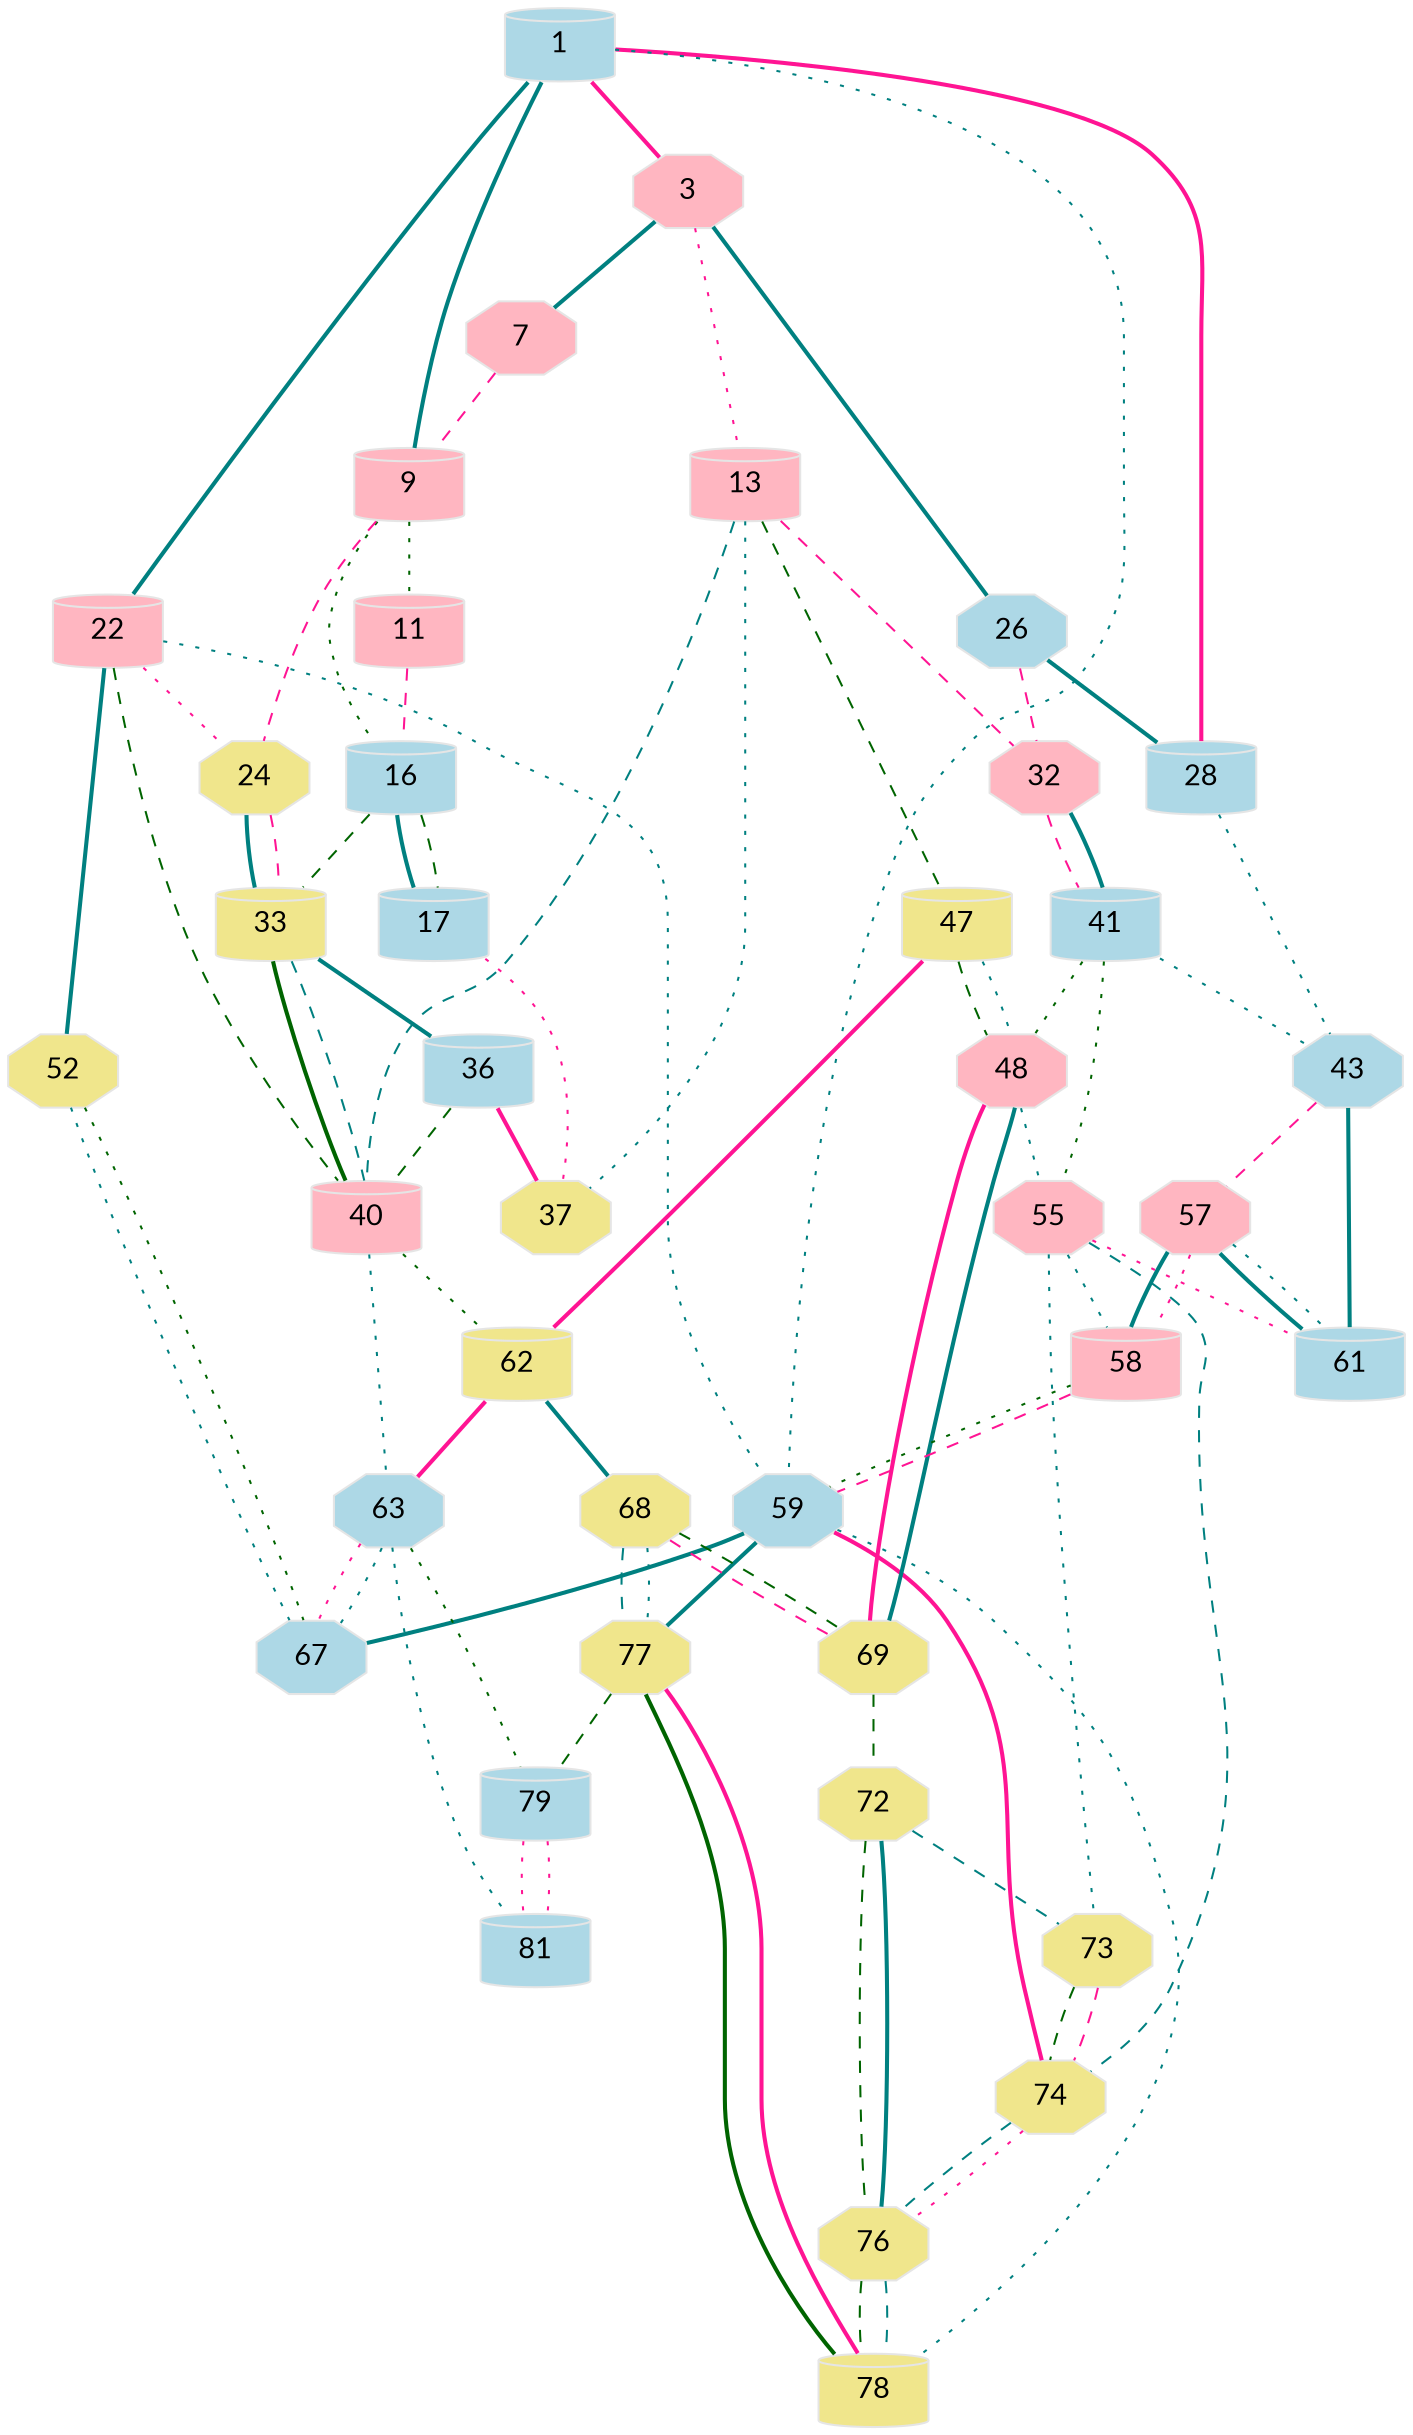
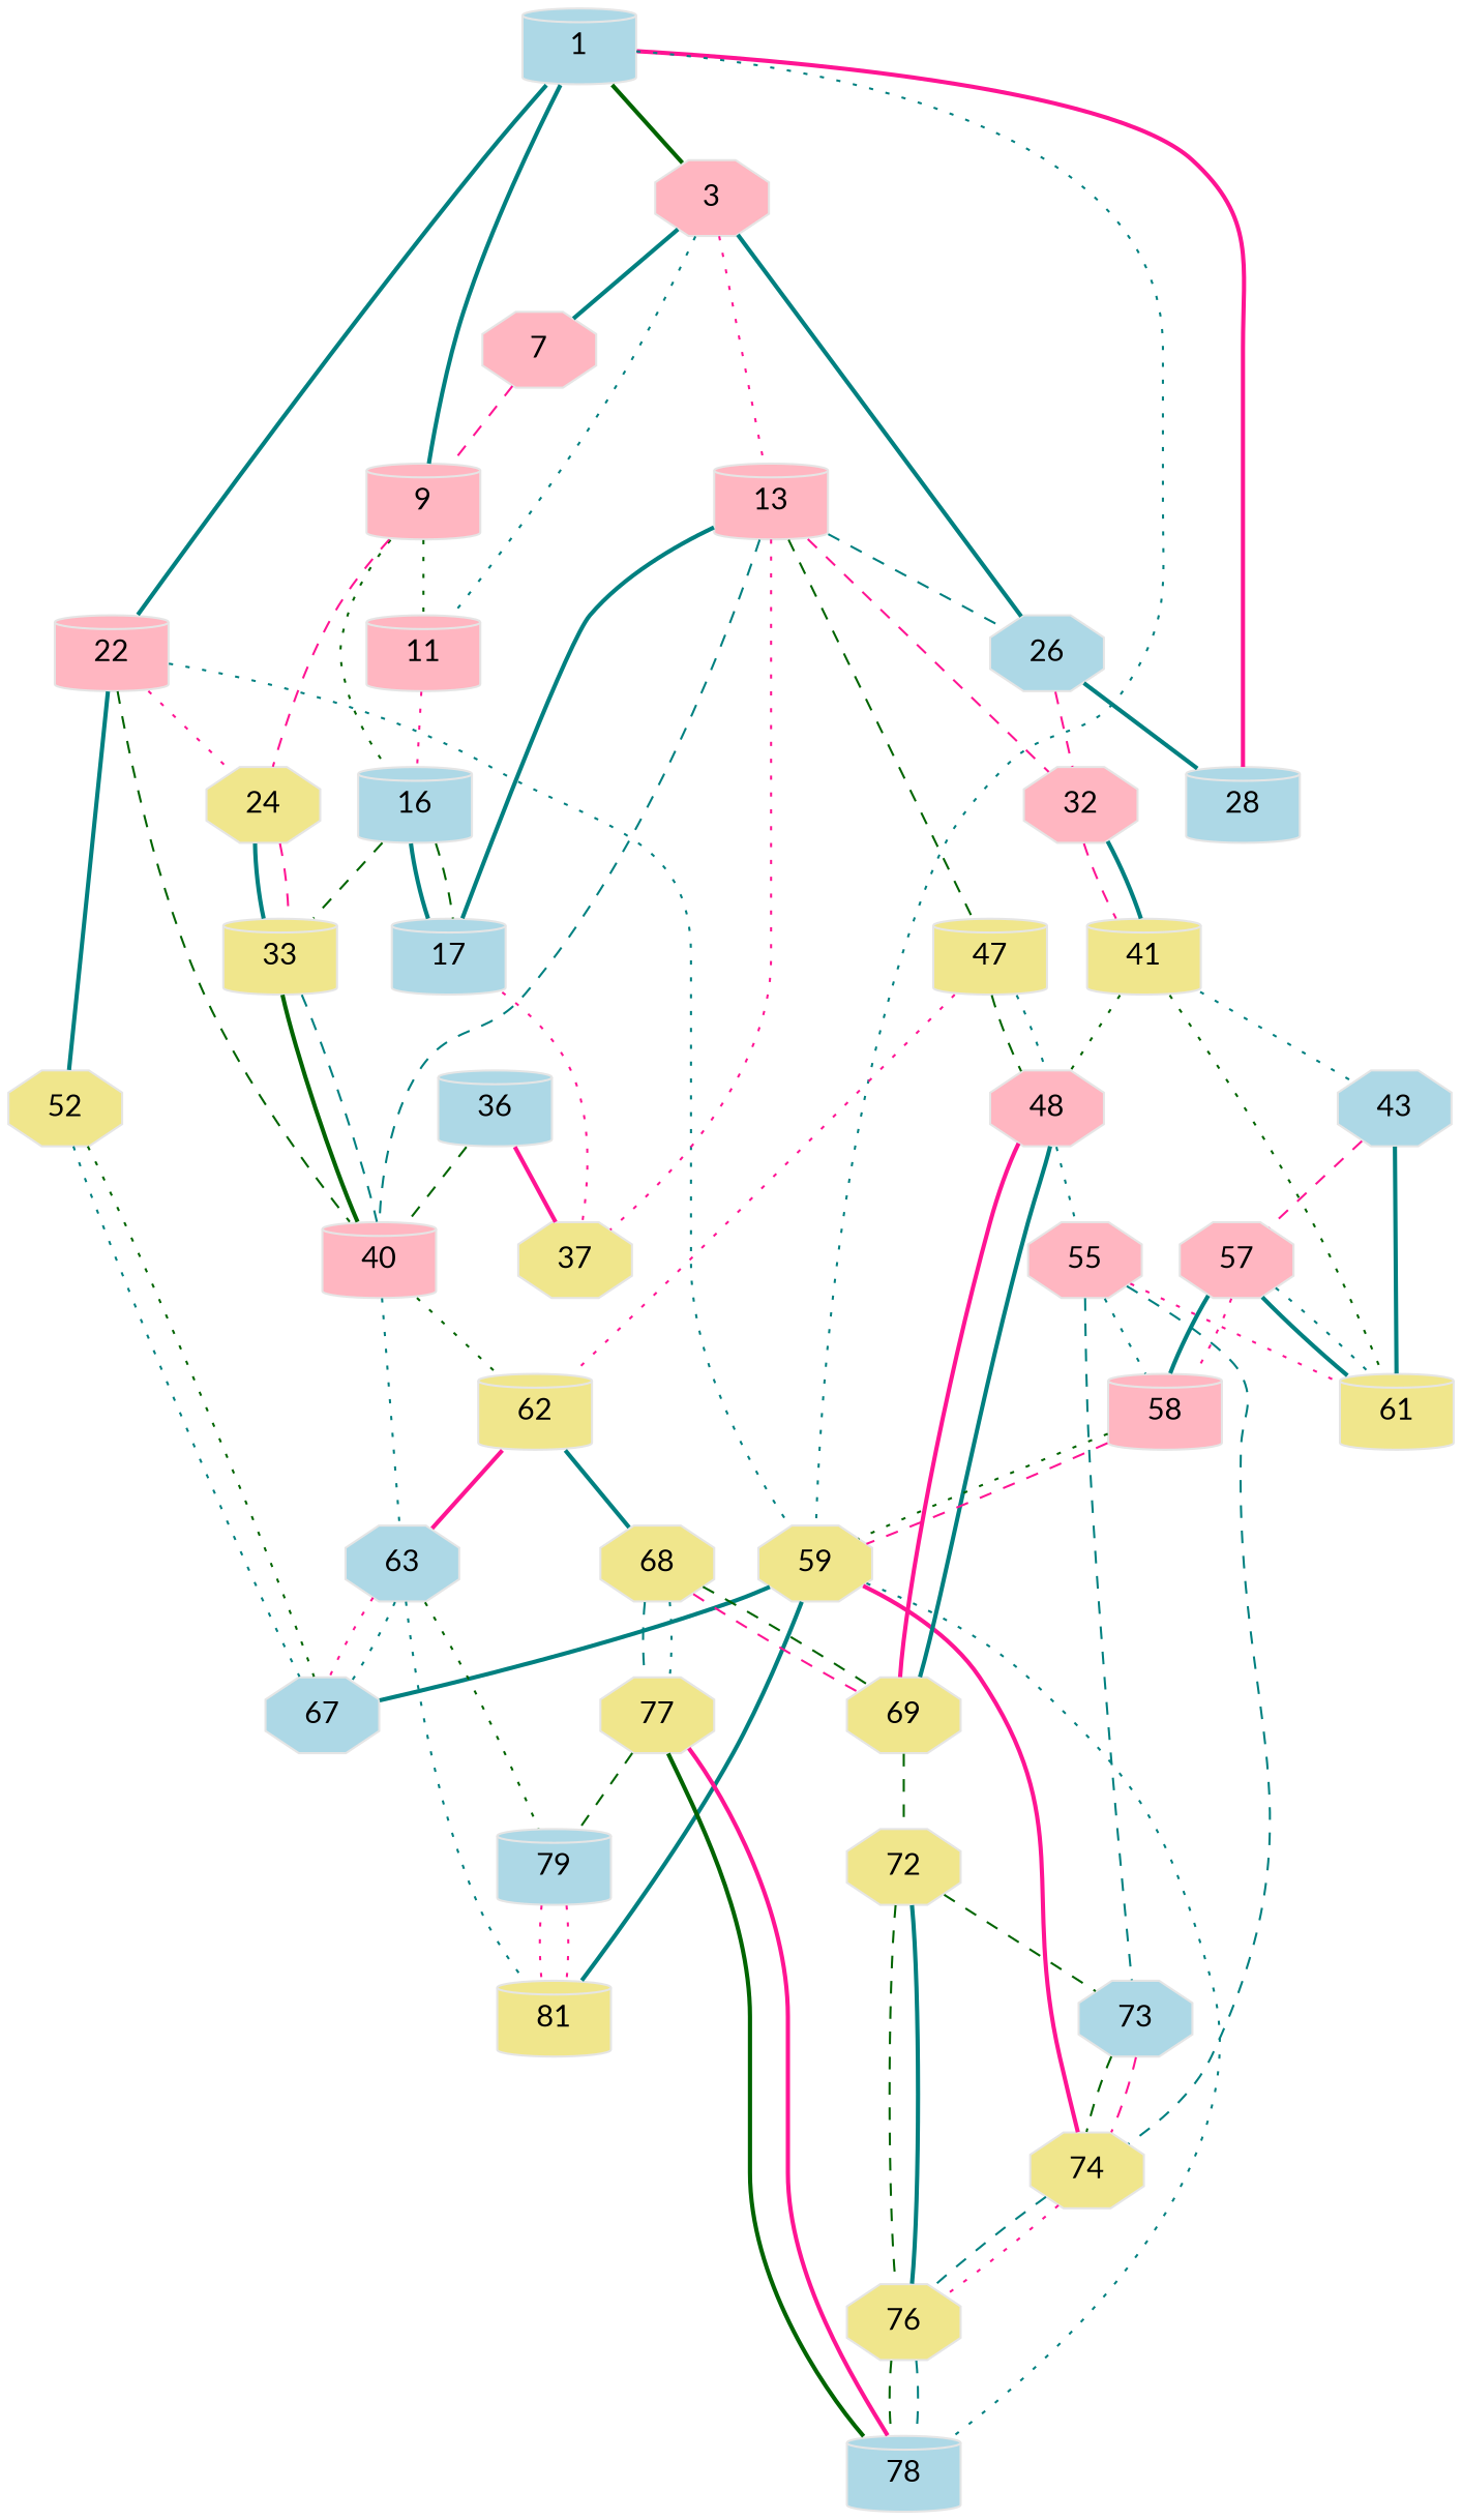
  graph {
    fontname=Lato
    node [color=gray90 fillcolor=lightblue fontname=Lato shape=octagon style=filled]
    edge [color=teal fontname=Lato style=dotted]
    1 [shape=cylinder super="+2+8"]
    3 [fillcolor=lightpink super="+4"]
    9 [fillcolor=lightpink shape=cylinder super="+10+19"]
    22 [fillcolor=lightpink shape=cylinder super="+23+25"]
    28 [shape=cylinder super="+31+29"]
-   59 [super="+60"]
+   59 [fillcolor=khaki super="+60"]
    7 [fillcolor=lightpink]
    11 [fillcolor=lightpink shape=cylinder super="+12"]
    13 [fillcolor=lightpink shape=cylinder super="+14+18"]
    26 [super="+27+30"]
    16 [shape=cylinder super="+21"]
    24 [fillcolor=khaki]
    40 [fillcolor=lightpink shape=cylinder super="+50"]
    52 [fillcolor=khaki]
    43 [super="+44"]
    67
    74 [fillcolor=khaki super="+75"]
-   78 [fillcolor=khaki shape=cylinder]
-   81 [shape=cylinder]
+   78 [shape=cylinder]
+   81 [fillcolor=khaki shape=cylinder]
    17 [shape=cylinder]
    32 [fillcolor=lightpink]
    37 [fillcolor=khaki]
    47 [fillcolor=khaki shape=cylinder]
    33 [fillcolor=khaki shape=cylinder super="+34"]
-   41 [shape=cylinder super="+42"]
+   41 [fillcolor=khaki shape=cylinder super="+42"]
    62 [fillcolor=khaki shape=cylinder super="+66"]
    63 [super="+64"]
    48 [fillcolor=lightpink super="+49"]
    36 [shape=cylinder super="+38"]
    57 [fillcolor=lightpink]
-   61 [shape=cylinder]
+   61 [fillcolor=khaki shape=cylinder]
    55 [fillcolor=lightpink super="+56+70"]
    68 [fillcolor=khaki]
    79 [shape=cylinder]
    69 [fillcolor=khaki]
    58 [fillcolor=lightpink shape=cylinder]
-   73 [fillcolor=khaki]
+   73
    72 [fillcolor=khaki]
    76 [fillcolor=khaki]
    77 [fillcolor=khaki]
-   1 -- 3 [color=deeppink style=bold]
+   1 -- 3 [color=darkgreen style=bold]
    1 -- 9 [style=bold]
    1 -- 22 [style=bold weight=2]
    1 -- 28 [color=deeppink style=bold]
    1 -- 59
    3 -- 7 [style=bold]
+   3 -- 11
    3 -- 13 [color=deeppink weight=2]
    3 -- 26 [style=bold]
    9 -- 11 [color=darkgreen weight=2]
    9 -- 16 [color=darkgreen]
    9 -- 24 [color=deeppink style=dashed]
    22 -- 59
    22 -- 24 [color=deeppink]
    22 -- 40 [color=darkgreen style=dashed]
    22 -- 52 [style=bold weight=2]
-   28 -- 43 [weight=2]
    59 -- 67 [style=bold]
    59 -- 74 [color=deeppink style=bold]
    59 -- 78
-   59 -- 77 [style=bold]
+   59 -- 81 [style=bold]
    7 -- 9 [color=deeppink style=dashed]
-   11 -- 16 [color=deeppink style=dashed]
+   11 -- 16 [color=deeppink]
+   13 -- 26 [style=dashed]
    13 -- 40 [style=dashed]
+   13 -- 17 [style=bold]
    13 -- 32 [color=deeppink style=dashed]
-   13 -- 37
+   13 -- 37 [color=deeppink]
    13 -- 47 [color=darkgreen style=dashed]
    26 -- 28 [style=bold weight=2]
    26 -- 32 [color=deeppink style=dashed]
    16 -- 17 [style=bold]
    16 -- 17 [color=darkgreen style=dashed]
    16 -- 33 [color=darkgreen style=dashed]
    24 -- 33 [style=bold]
    24 -- 33 [color=deeppink style=dashed]
    40 -- 62 [color=darkgreen]
    40 -- 63
    52 -- 67
    52 -- 67 [color=darkgreen]
    43 -- 57 [color=deeppink style=dashed]
    43 -- 61 [style=bold]
    74 -- 76 [style=dashed]
    74 -- 76 [color=deeppink]
    17 -- 37 [color=deeppink]
    32 -- 41 [color=deeppink style=dashed]
    32 -- 41 [style=bold]
-   47 -- 62 [color=deeppink style=bold]
+   47 -- 62 [color=deeppink]
    47 -- 48 [color=darkgreen style=dashed]
    47 -- 48
    33 -- 40 [color=darkgreen style=bold]
    33 -- 40 [style=dashed]
-   33 -- 36 [style=bold weight=2]
    41 -- 43
    41 -- 48 [color=darkgreen]
-   41 -- 55 [color=darkgreen]
+   41 -- 61 [color=darkgreen]
    62 -- 63 [color=deeppink style=bold]
    62 -- 68 [style=bold]
    63 -- 67 [color=deeppink]
    63 -- 67
    63 -- 81
    63 -- 79 [color=darkgreen]
    48 -- 55
    48 -- 69 [color=deeppink style=bold]
    48 -- 69 [style=bold]
    36 -- 40 [color=darkgreen style=dashed]
    36 -- 37 [color=deeppink style=bold]
    57 -- 61 [style=bold]
    57 -- 61
    57 -- 58 [style=bold]
    57 -- 58 [color=deeppink]
    55 -- 74 [style=dashed]
    55 -- 61 [color=deeppink]
    55 -- 58
-   55 -- 73
+   55 -- 73 [style=dashed]
    68 -- 69 [color=deeppink style=dashed]
    68 -- 69 [color=darkgreen style=dashed]
    68 -- 77 [style=dashed]
    68 -- 77
    79 -- 81 [color=deeppink]
    79 -- 81 [color=deeppink]
    69 -- 72 [color=darkgreen style=dashed]
    58 -- 59 [color=darkgreen]
    58 -- 59 [color=deeppink style=dashed]
    73 -- 74 [color=darkgreen style=dashed]
    73 -- 74 [color=deeppink style=dashed]
-   72 -- 73 [style=dashed]
+   72 -- 73 [color=darkgreen style=dashed]
    72 -- 76 [color=darkgreen style=dashed]
    72 -- 76 [style=bold]
    76 -- 78 [color=darkgreen style=dashed]
    76 -- 78 [style=dashed]
    77 -- 78 [color=darkgreen style=bold]
    77 -- 78 [color=deeppink style=bold]
    77 -- 79 [color=darkgreen style=dashed]
  }
